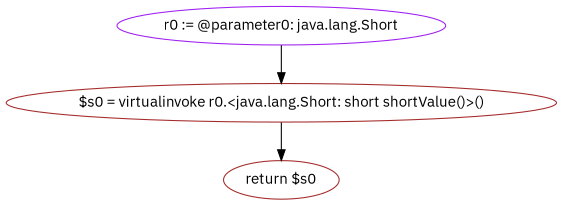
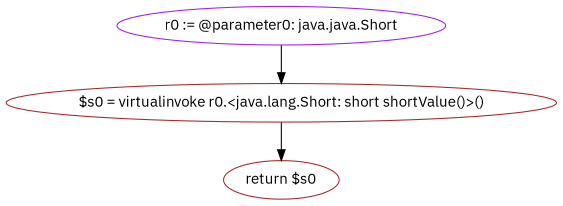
  digraph {
    fontname="IBM Plex Sans"
    node [color=brown fontname="IBM Plex Sans"]
    edge [fontname="IBM Plex Sans"]
-   "r0 := @parameter0: java.lang.Short" [color=purple]
+   "r0 := @parameter0: java.lang.Short" [color=purple label="r0 := @parameter0: java.java.Short"]
    "$s0 = virtualinvoke r0.<java.lang.Short: short shortValue()>()"
    "return $s0"
    "r0 := @parameter0: java.lang.Short" -> "$s0 = virtualinvoke r0.<java.lang.Short: short shortValue()>()"
    "$s0 = virtualinvoke r0.<java.lang.Short: short shortValue()>()" -> "return $s0"
  }
